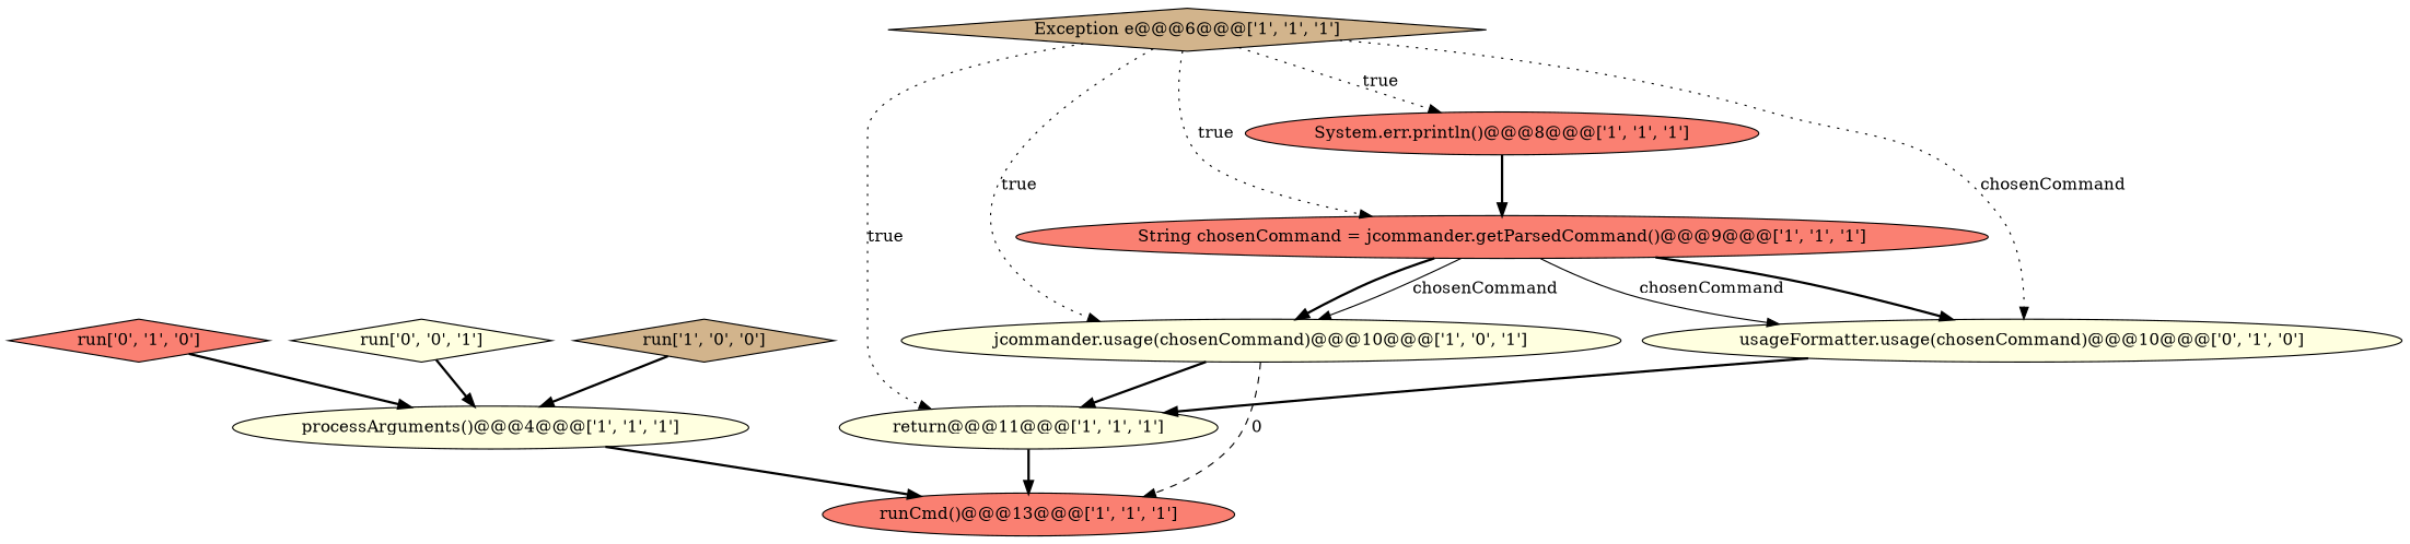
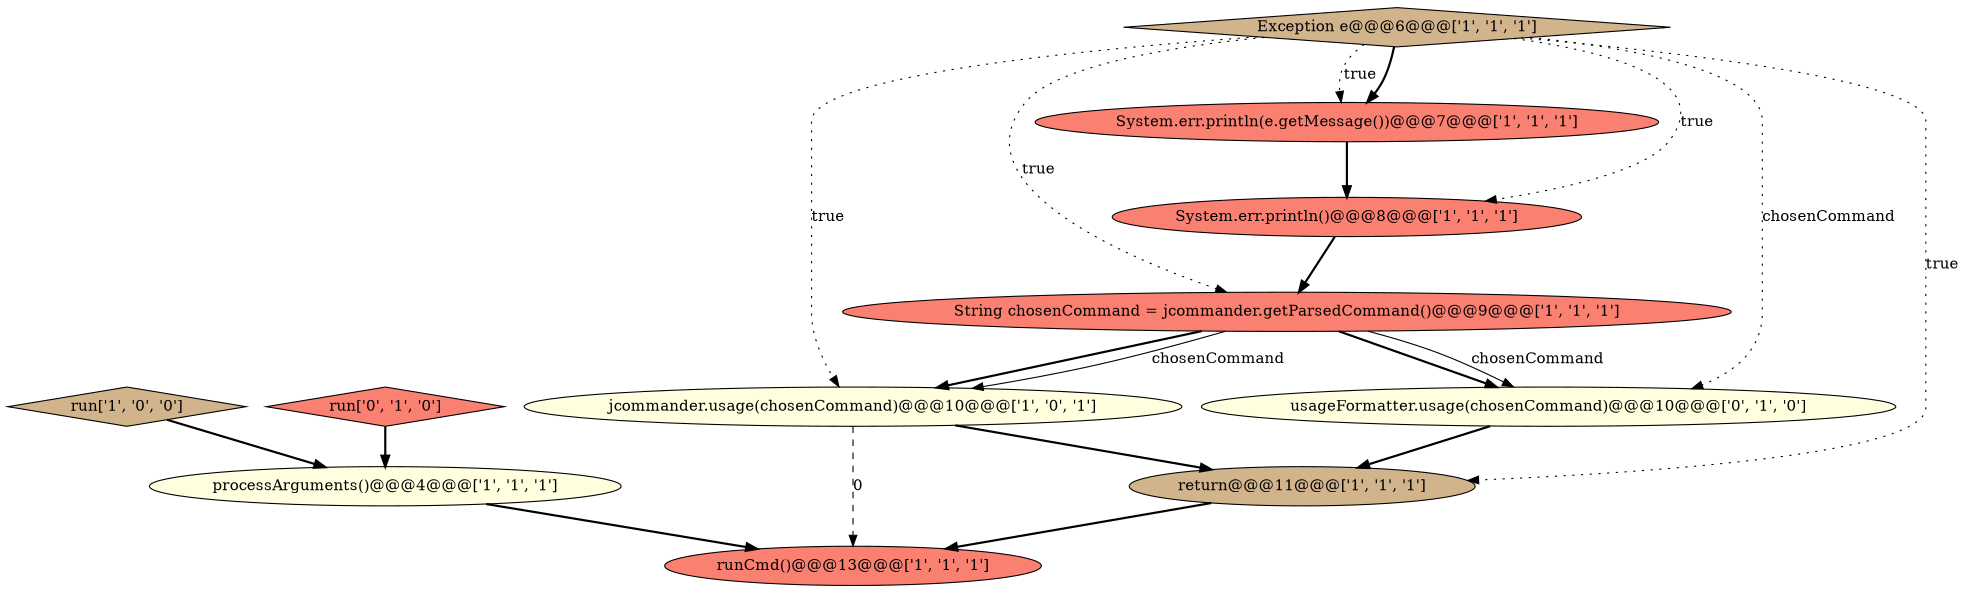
  digraph {
    node [fillcolor=salmon shape=ellipse style=filled]
    edge [style=bold]
+   n1 [label="System.err.println(e.getMessage())@@@7@@@['1', '1', '1']"]
    n2 [label="System.err.println()@@@8@@@['1', '1', '1']"]
    n3 [label="String chosenCommand = jcommander.getParsedCommand()@@@9@@@['1', '1', '1']"]
    n4 [fillcolor=lightyellow label="processArguments()@@@4@@@['1', '1', '1']"]
    n5 [label="runCmd()@@@13@@@['1', '1', '1']"]
-   n6 [fillcolor=lightyellow label="run['0', '0', '1']" shape=diamond]
    n7 [fillcolor=lightyellow label="jcommander.usage(chosenCommand)@@@10@@@['1', '0', '1']"]
-   n8 [fillcolor=lightyellow label="return@@@11@@@['1', '1', '1']"]
+   n8 [fillcolor=tan label="return@@@11@@@['1', '1', '1']"]
    n9 [fillcolor=lightyellow label="usageFormatter.usage(chosenCommand)@@@10@@@['0', '1', '0']"]
    n10 [fillcolor=tan label="run['1', '0', '0']" shape=diamond]
    n11 [label="run['0', '1', '0']" shape=diamond]
    n12 [fillcolor=tan label="Exception e@@@6@@@['1', '1', '1']" shape=diamond]
+   n1 -> n2
    n2 -> n3
    n3 -> n7
    n3 -> n7 [label=chosenCommand style=solid]
    n3 -> n9
    n3 -> n9 [label=chosenCommand style=solid]
    n4 -> n5
-   n6 -> n4
    n7 -> n5 [label=0 style=dashed]
    n7 -> n8
    n8 -> n5
    n9 -> n8
    n10 -> n4
    n11 -> n4
+   n12 -> n1
+   n12 -> n1 [label=true style=dotted]
    n12 -> n2 [label=true style=dotted]
    n12 -> n3 [label=true style=dotted]
    n12 -> n7 [label=true style=dotted]
    n12 -> n8 [label=true style=dotted]
    n12 -> n9 [label=chosenCommand style=dotted]
  }
